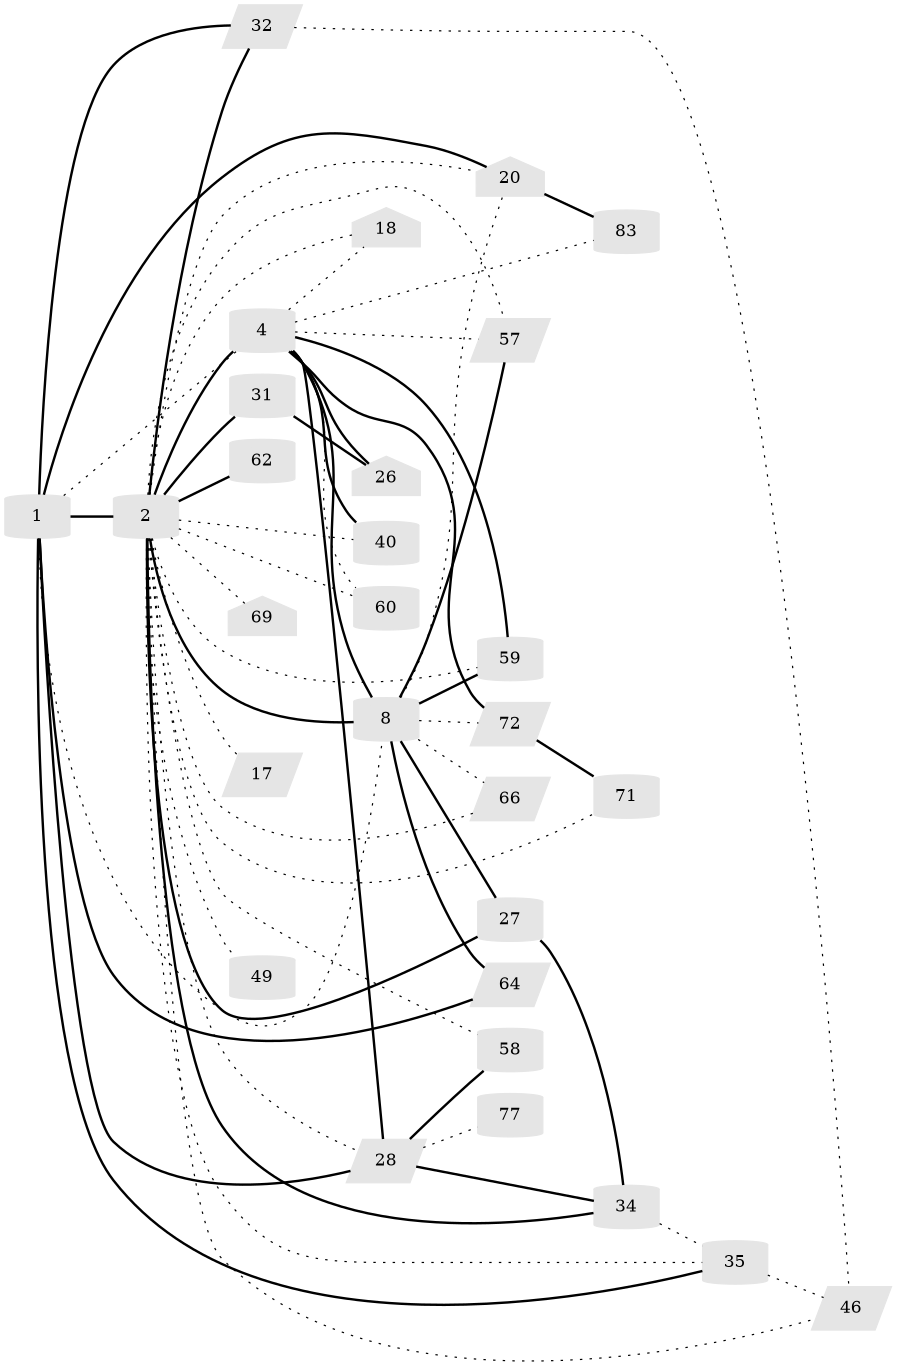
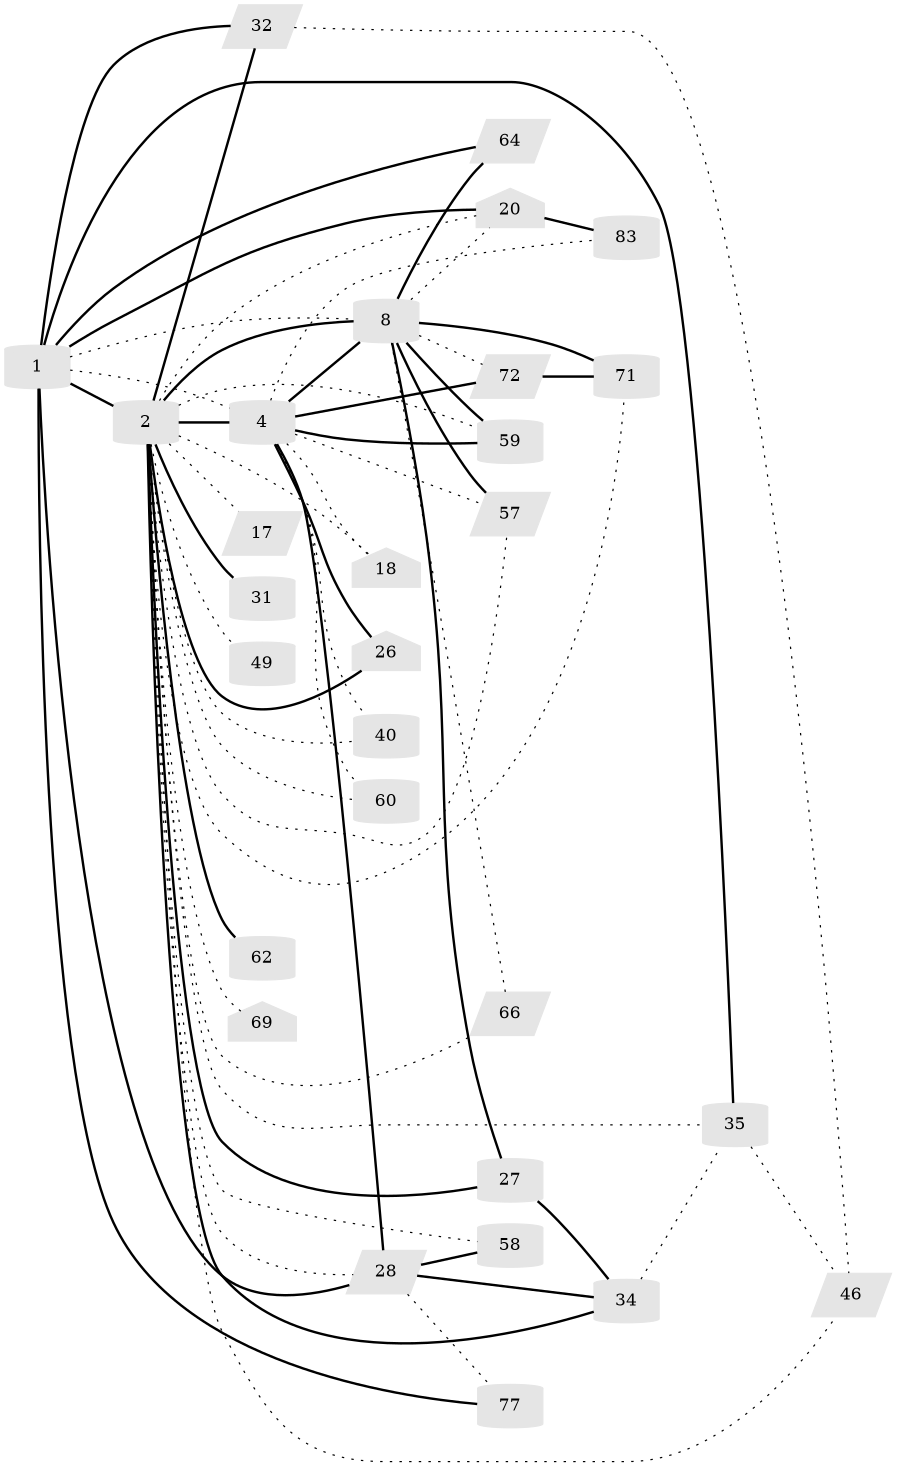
  graph {
    rankdir=LR
    node [color=gray90 shape=cylinder style=filled]
    edge [style=bold]
    1 [super="+7+78+89+25"]
    2 [super="+68+79+94+90+47+81+16+3+96+5+33+41+15"]
    4 [super="+10+21+29+85+13+43+65+9+23"]
    8 [super="+30+87+24+50"]
    20 [shape=house]
    28 [shape=parallelogram super="+51"]
    32 [shape=parallelogram super="+55"]
    35 [super="+39"]
    64 [shape=parallelogram]
    77
    17 [shape=parallelogram]
    18 [shape=house]
    26 [shape=house]
    27 [super="+72"]
    31
    34
    40
    46 [shape=parallelogram]
    49
    57 [shape=parallelogram super="+82"]
    58
    59 [super="+75"]
    60 [super="+98+73"]
    62
    66 [shape=parallelogram]
    69 [shape=house]
    71 [super="+88"]
    n28 [label=72 shape=parallelogram]
    83
    1 -- 2 [weight=14]
    1 -- 4 [style=dotted weight=10]
    1 -- 8 [style=dotted weight=5]
    1 -- 20
    1 -- 28 [weight=2]
    1 -- 32
    1 -- 35
    1 -- 64
+   1 -- 77
    2 -- 4 [weight=24]
    2 -- 8 [weight=12]
    2 -- 20 [style=dotted]
    2 -- 28 [style=dotted weight=3]
    2 -- 32 [weight=2]
    2 -- 35 [style=dotted weight=2]
    2 -- 17 [style=dotted]
    2 -- 18 [style=dotted]
-   31 -- 26
+   2 -- 26
    2 -- 27 [weight=2]
    2 -- 31 [weight=2]
    2 -- 34 [weight=2]
    2 -- 40 [style=dotted weight=2]
    2 -- 46 [style=dotted weight=2]
    2 -- 49 [style=dotted weight=2]
    2 -- 57 [style=dotted]
    2 -- 58 [style=dotted]
    2 -- 59 [style=dotted]
    2 -- 60 [style=dotted weight=3]
    2 -- 62 [weight=2]
    2 -- 66 [style=dotted]
    2 -- 69 [style=dotted weight=2]
    2 -- 71 [style=dotted]
    4 -- 8 [weight=5]
    4 -- 28 [weight=2]
    4 -- 18 [style=dotted]
    4 -- 26
-   4 -- 40
+   4 -- 40 [style=dotted]
    4 -- 57 [style=dotted]
    4 -- 59
    4 -- 60 [style=dotted]
    4 -- n28
    4 -- 83 [style=dotted]
    8 -- 20 [style=dotted]
    8 -- 64
    8 -- 27
    8 -- 57
    8 -- 59
    8 -- 66 [style=dotted]
+   8 -- 71
    8 -- n28 [style=dotted]
    20 -- 83
    28 -- 77 [style=dotted]
    28 -- 34
    28 -- 58
    32 -- 46 [style=dotted]
    35 -- 46 [style=dotted]
    27 -- 34
    34 -- 35 [style=dotted]
    n28 -- 71
  }
